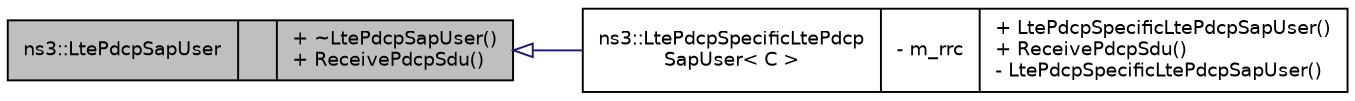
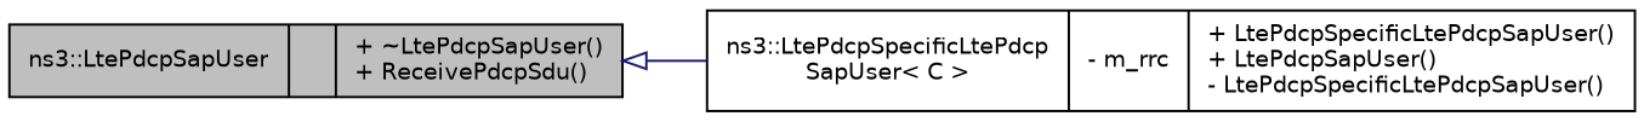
  digraph {
    rankdir=LR
    node [color=black fontname=Helvetica fontsize=10 shape=record style=filled]
    n1 [fillcolor=grey75 fontcolor=black height=0.2 label="{ns3::LtePdcpSapUser\n||+ ~LtePdcpSapUser()\l+ ReceivePdcpSdu()\l}" width=0.4]
-   n2 [fillcolor=white height=0.2 label="{ns3::LtePdcpSpecificLtePdcp\lSapUser\< C \>\n|- m_rrc\l|+ LtePdcpSpecificLtePdcpSapUser()\l+ ReceivePdcpSdu()\l- LtePdcpSpecificLtePdcpSapUser()\l}" width=0.4]
+   n2 [fillcolor=white height=0.2 label="{ns3::LtePdcpSpecificLtePdcp\lSapUser\< C \>\n|- m_rrc\l|+ LtePdcpSpecificLtePdcpSapUser()\l+ LtePdcpSapUser()\l- LtePdcpSpecificLtePdcpSapUser()\l}" width=0.4]
    n1 -> n2 [arrowtail=onormal color=midnightblue dir=back fontname=Helvetica fontsize=10 labelfontname=Helvetica labelfontsize=10 style=solid]
  }
